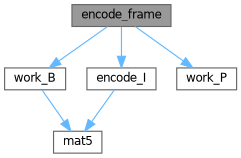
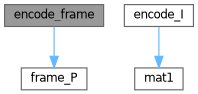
  digraph {
    rankdir=TB
    node [color=grey40 fillcolor=white fontname=Helvetica fontsize=10 shape=box style=filled]
    edge [color=steelblue1 fontname=Helvetica fontsize=10 labelfontname=Helvetica labelfontsize=10 style=solid]
    n1 [color=gray40 fillcolor=grey60 fontcolor=black height=0.2 label=encode_frame width=0.4]
-   n2 [height=0.2 label=work_B width=0.4]
    n3 [height=0.2 label=encode_I width=0.4]
-   n4 [height=0.2 label=work_P width=0.4]
-   n5 [height=0.2 label=mat5 width=0.4]
-   n1 -> n2
-   n1 -> n3
+   n4 [height=0.2 label=frame_P width=0.4]
+   n5 [height=0.2 label=mat1 width=0.4]
    n1 -> n4
-   n2 -> n5
    n3 -> n5
  }
